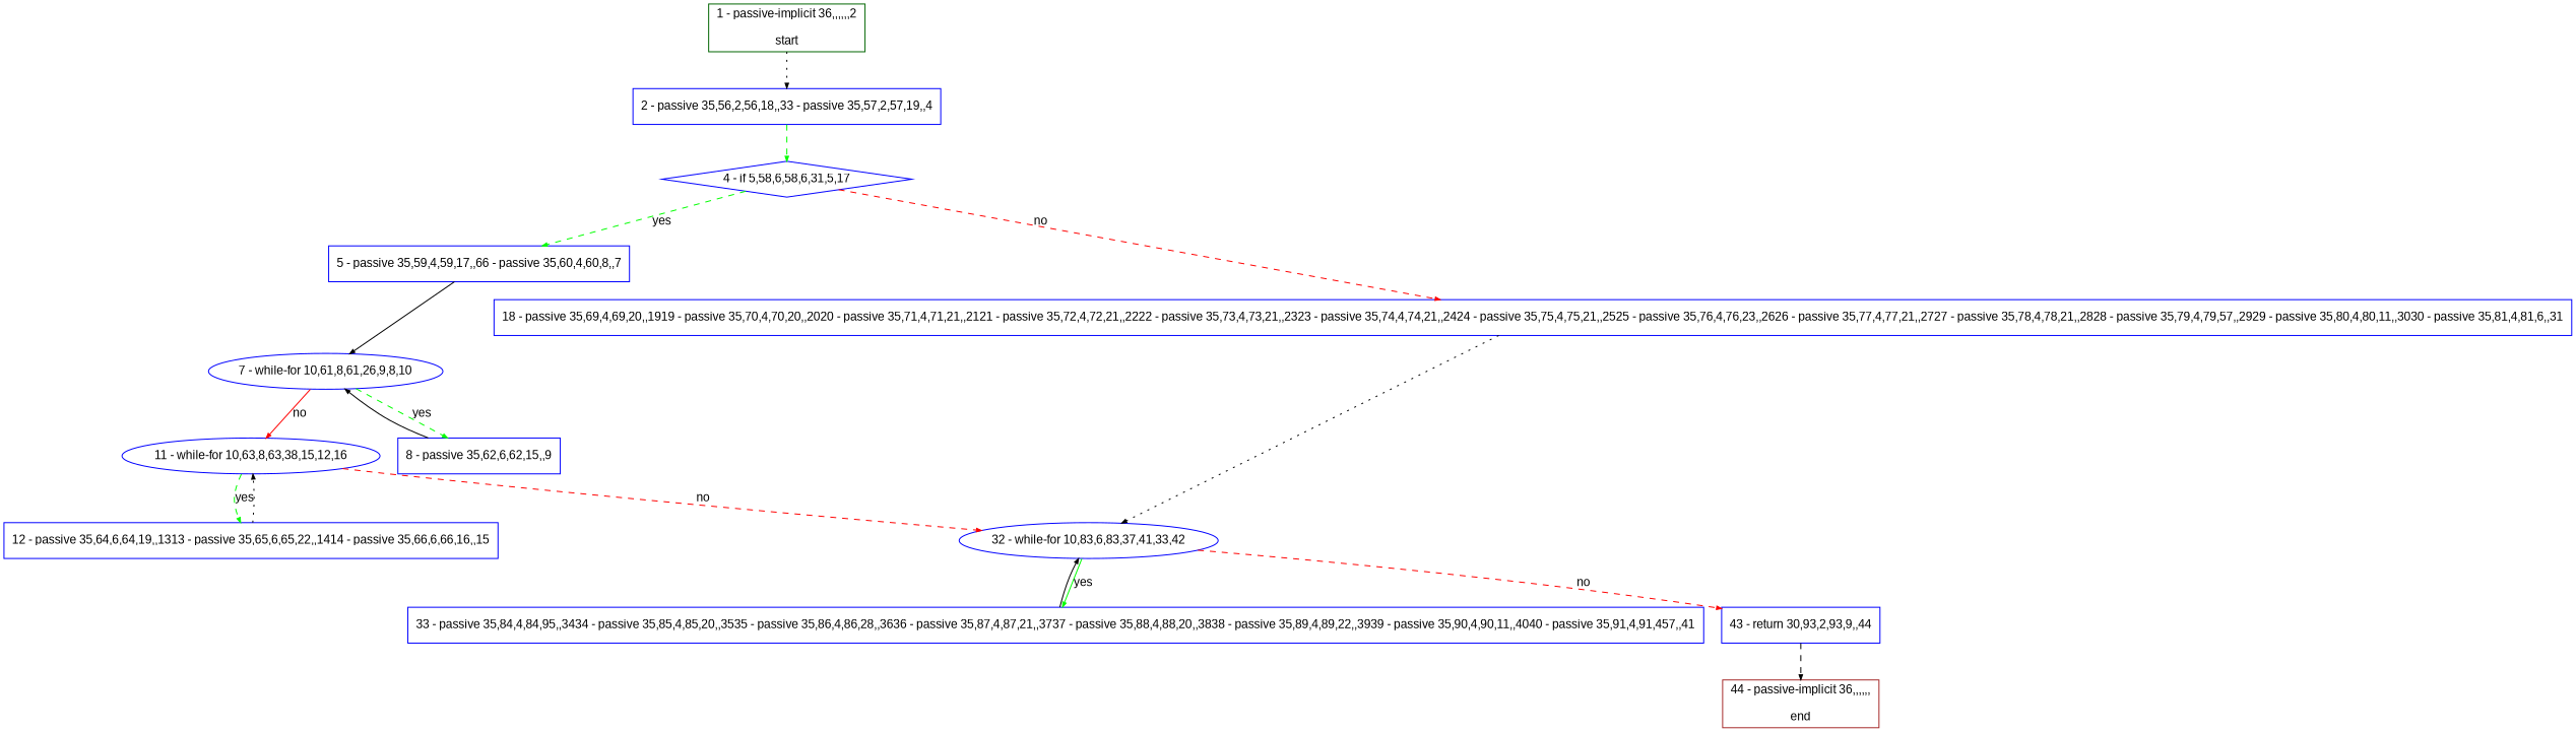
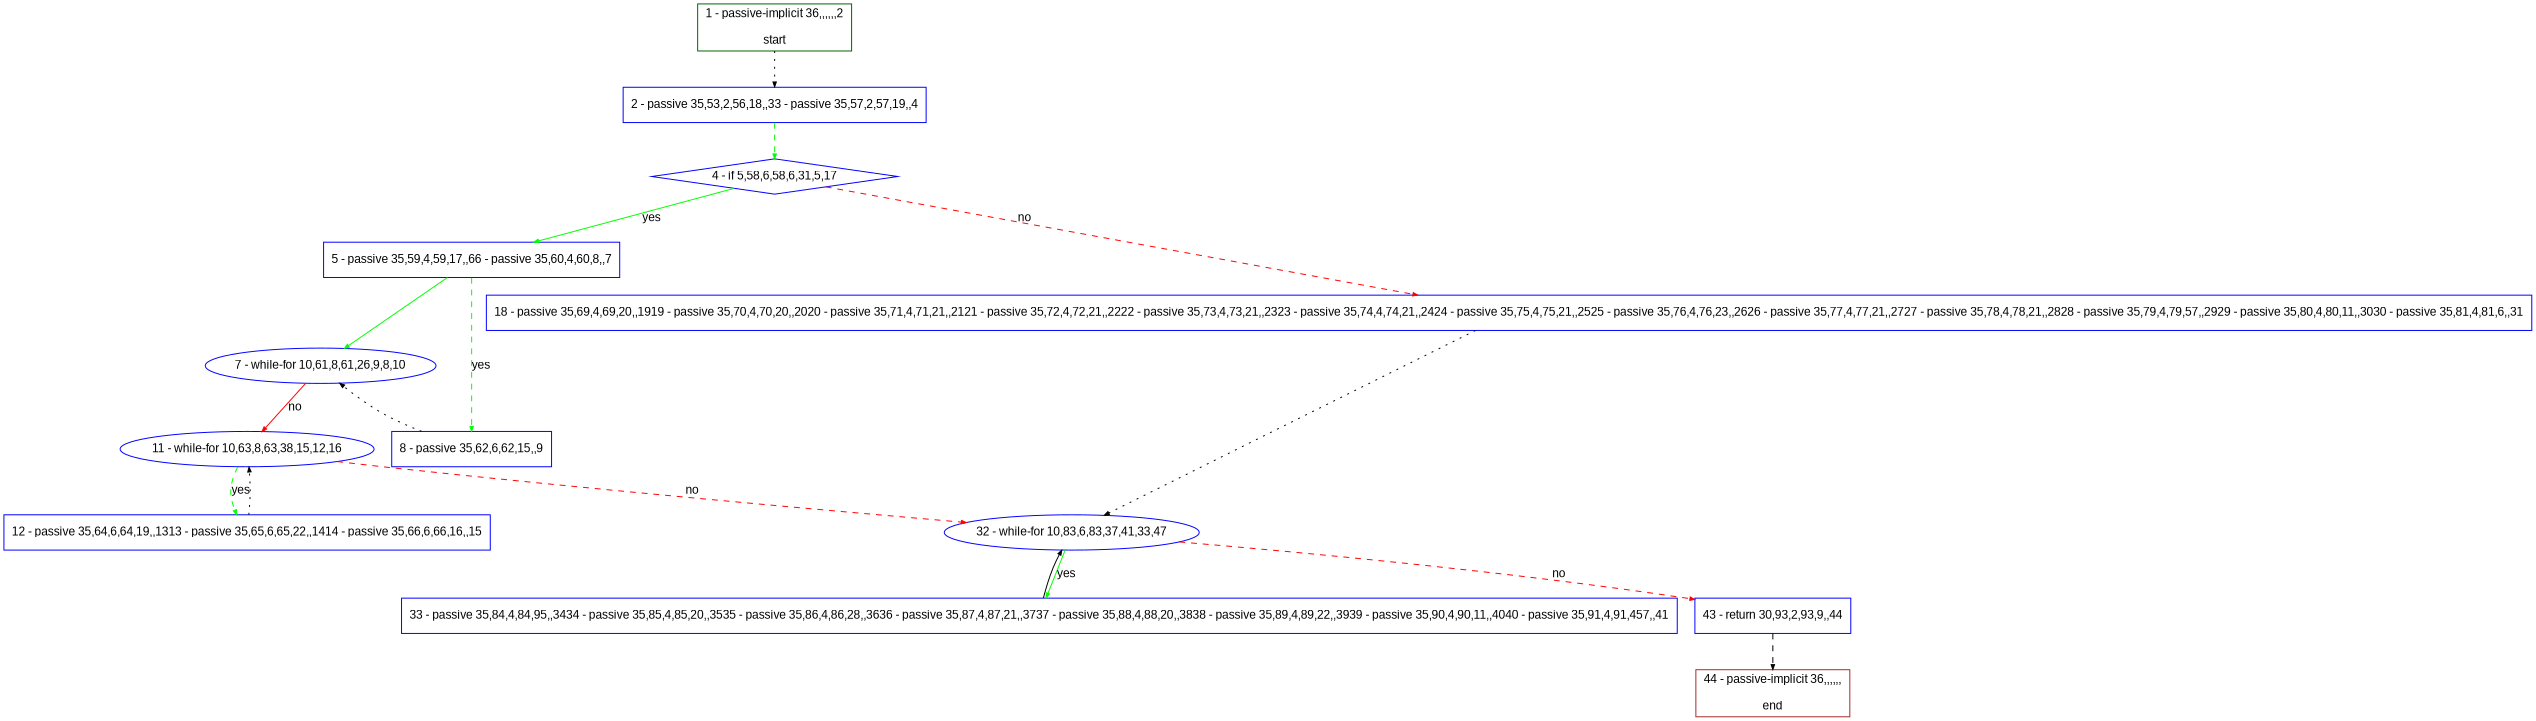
  digraph {
    bgcolor=white
    compound=true
    fillcolor="#FFFFCC"
    fontname=Arial
    fontsize=12
    pack=true
    packmode=clust
    style="rounded,filled"
    node [color="#0000ff" compound=true fillcolor="#ffffff" fixedsize=false fontname=Arial fontsize=12 node_initialized=no shape=box style=filled]
    edge [arrowhead=normal arrowsize=0.5 arrowtail=none color="#000000" compound=true dir=forward fontcolor=black fontname=Arial fontsize=12 style=dashed]
-   n1 [label="2 - passive 35,56,2,56,18,,33 - passive 35,57,2,57,19,,4"]
+   n1 [label="2 - passive 35,53,2,56,18,,33 - passive 35,57,2,57,19,,4"]
    n2 [label="4 - if 5,58,6,58,6,31,5,17" shape=diamond]
    n3 [label="5 - passive 35,59,4,59,17,,66 - passive 35,60,4,60,8,,7"]
    n4 [label="18 - passive 35,69,4,69,20,,1919 - passive 35,70,4,70,20,,2020 - passive 35,71,4,71,21,,2121 - passive 35,72,4,72,21,,2222 - passive 35,73,4,73,21,,2323 - passive 35,74,4,74,21,,2424 - passive 35,75,4,75,21,,2525 - passive 35,76,4,76,23,,2626 - passive 35,77,4,77,21,,2727 - passive 35,78,4,78,21,,2828 - passive 35,79,4,79,57,,2929 - passive 35,80,4,80,11,,3030 - passive 35,81,4,81,6,,31"]
    n5 [color="#006400" label="1 - passive-implicit 36,,,,,,2\n\nstart"]
    n6 [label="7 - while-for 10,61,8,61,26,9,8,10" shape=oval]
-   n7 [label="32 - while-for 10,83,6,83,37,41,33,42" shape=oval]
+   n7 [label="32 - while-for 10,83,6,83,37,41,33,47" shape=oval]
    n8 [label="8 - passive 35,62,6,62,15,,9"]
    n9 [label="11 - while-for 10,63,8,63,38,15,12,16" shape=oval]
    n10 [label="33 - passive 35,84,4,84,95,,3434 - passive 35,85,4,85,20,,3535 - passive 35,86,4,86,28,,3636 - passive 35,87,4,87,21,,3737 - passive 35,88,4,88,20,,3838 - passive 35,89,4,89,22,,3939 - passive 35,90,4,90,11,,4040 - passive 35,91,4,91,457,,41"]
    n11 [label="43 - return 30,93,2,93,9,,44"]
    n12 [label="12 - passive 35,64,6,64,19,,1313 - passive 35,65,6,65,22,,1414 - passive 35,66,6,66,16,,15"]
    n13 [color="#a52a2a" label="44 - passive-implicit 36,,,,,,\n\nend"]
    n1 -> n2 [color="#00ff00"]
-   n2 -> n3 [color="#00ff00" label=yes]
+   n2 -> n3 [color="#00ff00" label=yes style=solid]
    n2 -> n4 [color="#ff0000" label=no]
-   n3 -> n6 [style=solid]
+   n3 -> n6 [color="#00ff00" style=solid]
    n4 -> n7 [style=dotted]
    n5 -> n1 [style=dotted]
-   n6 -> n8 [color="#00ff00" label=yes]
+   n3 -> n8 [color="#00ff00" label=yes]
    n6 -> n9 [color="#ff0000" label=no style=solid]
    n7 -> n10 [color="#00ff00" label=yes style=solid]
    n7 -> n11 [color="#ff0000" label=no]
-   n8 -> n6 [style=solid]
+   n8 -> n6 [style=dotted]
    n9 -> n7 [color="#ff0000" label=no]
    n9 -> n12 [color="#00ff00" label=yes]
    n10 -> n7 [style=solid]
    n11 -> n13
    n12 -> n9 [style=dotted]
  }
